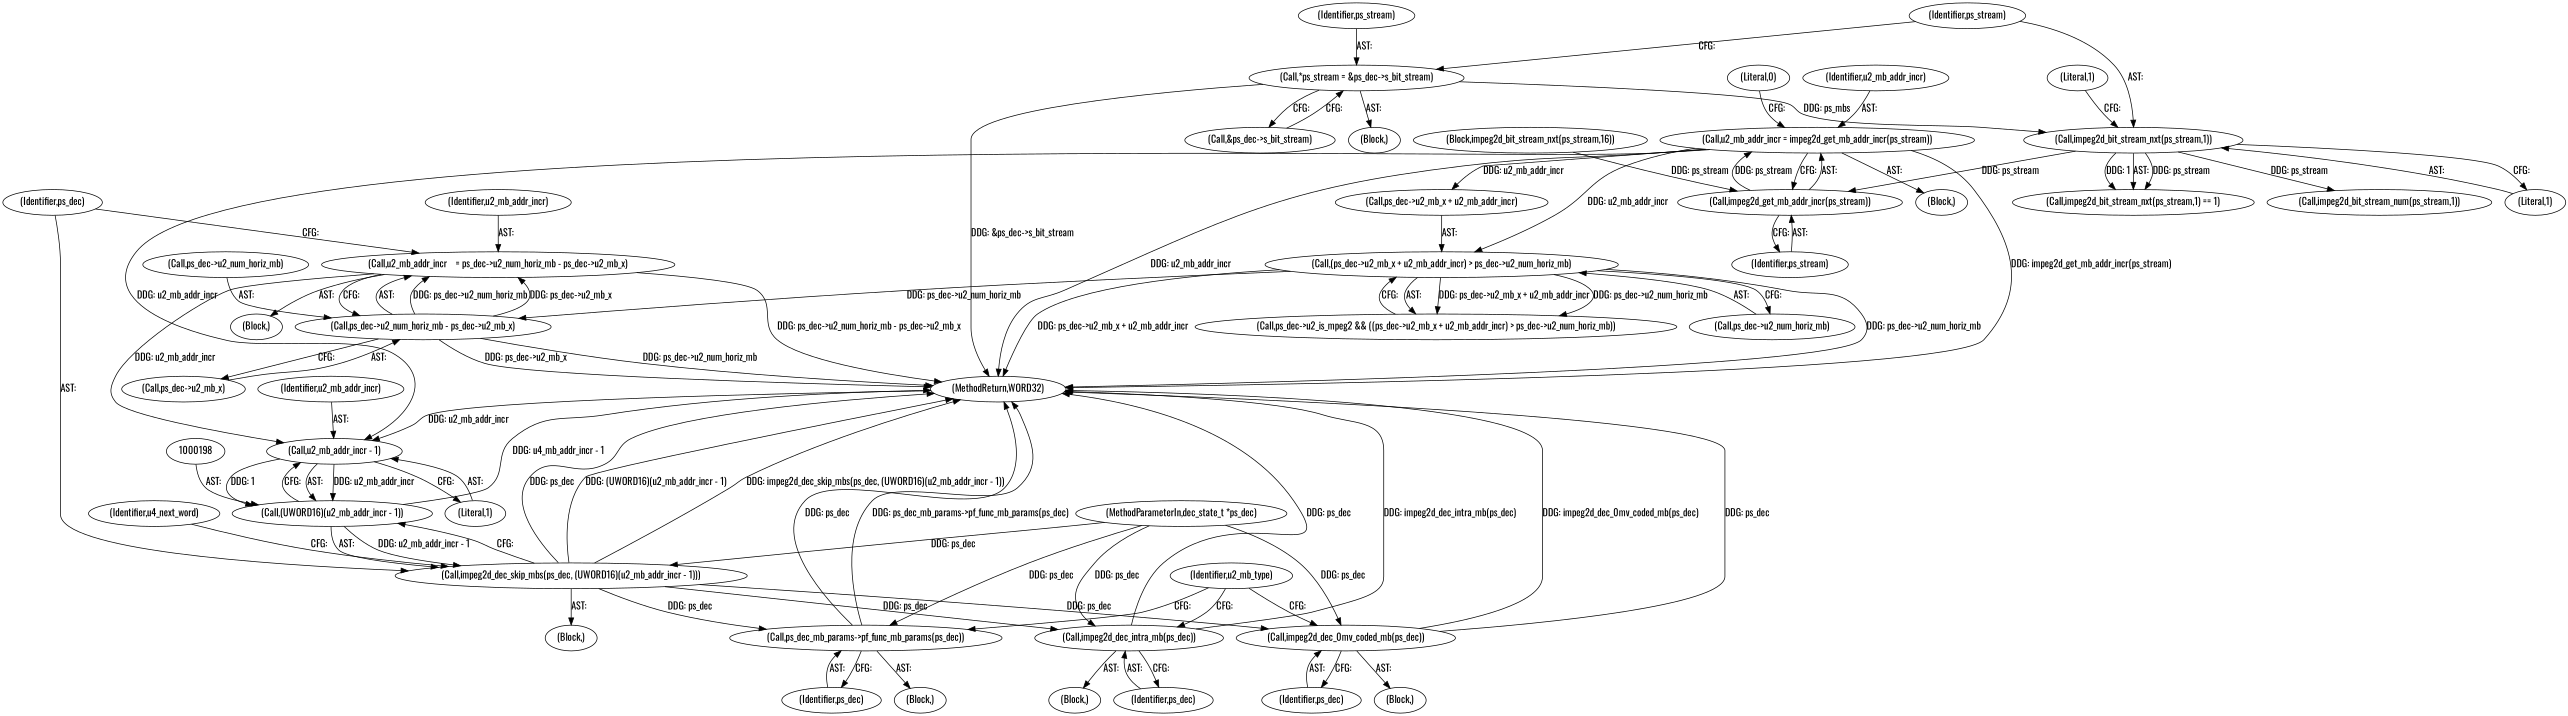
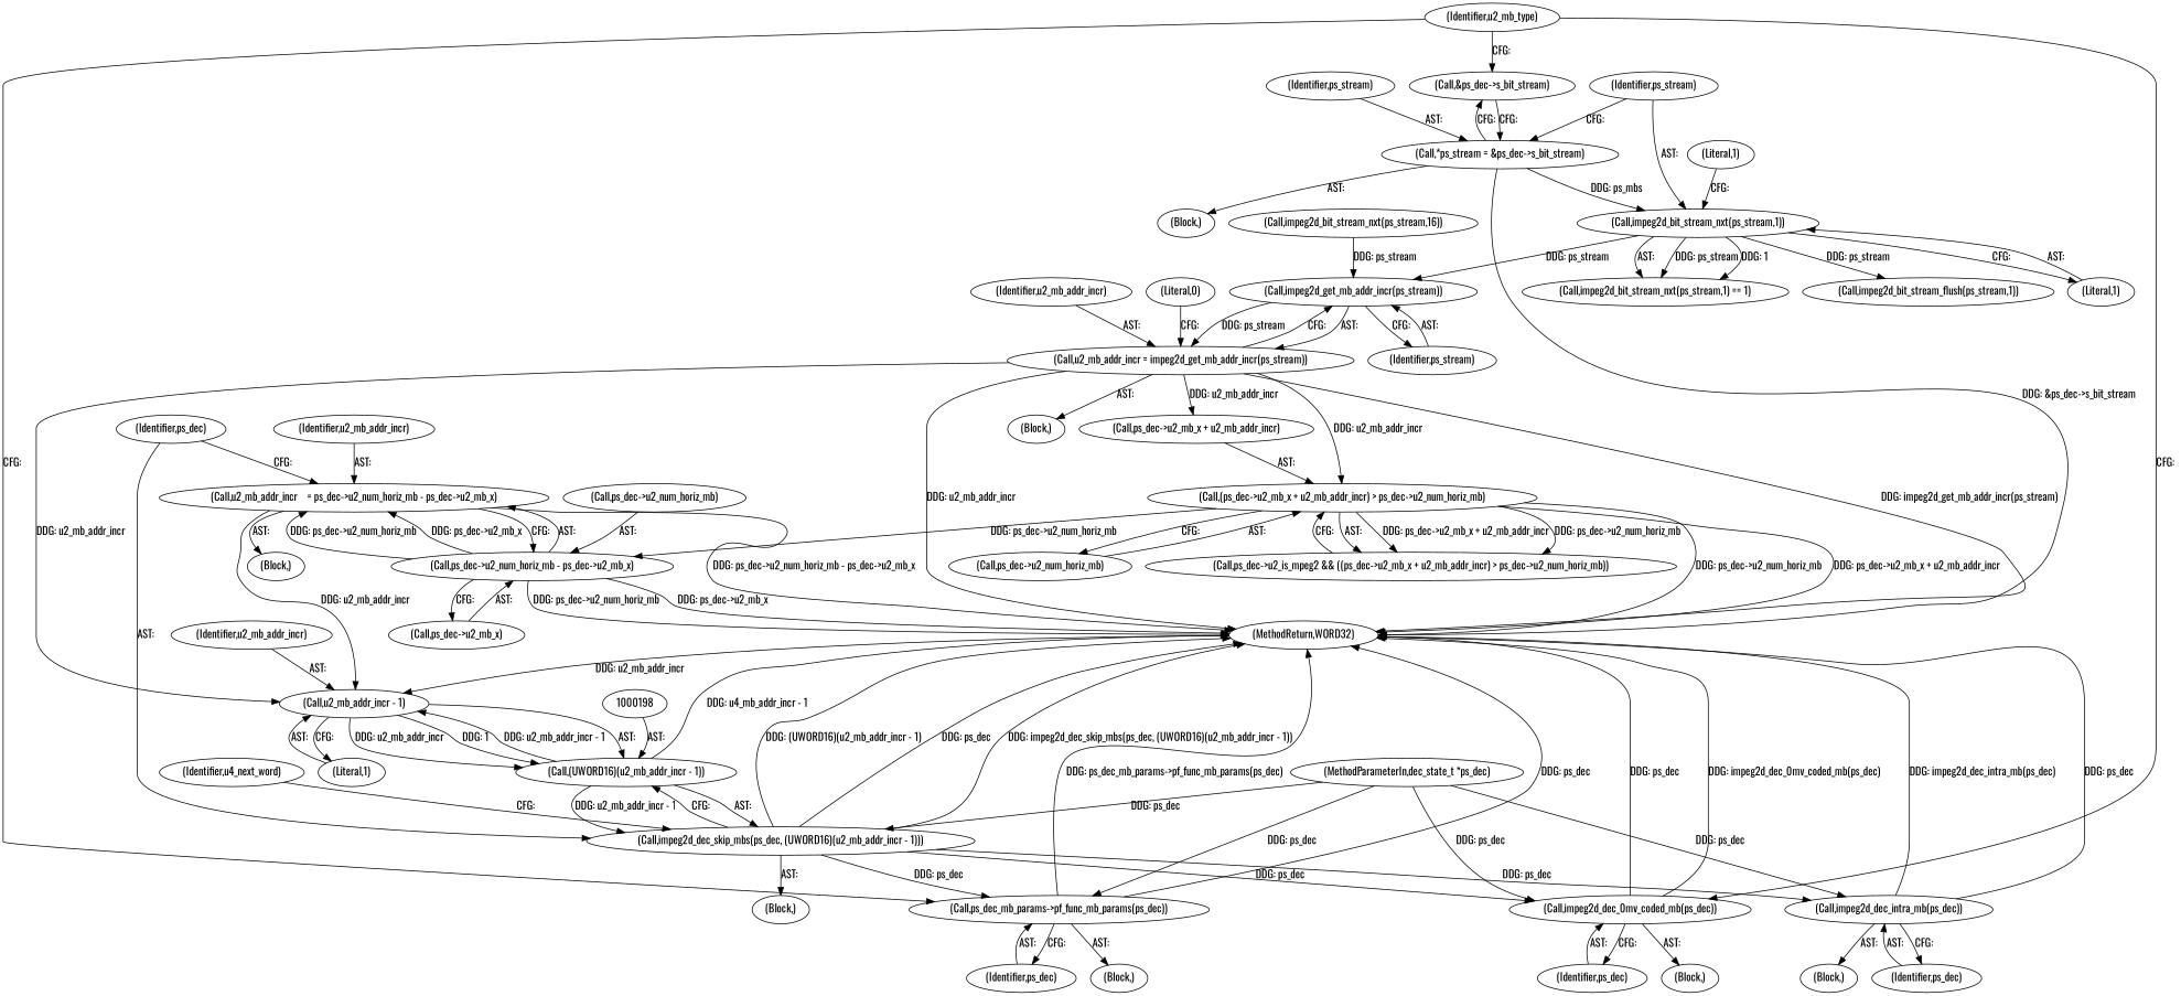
  digraph {
    fontname=Oswald
    node [fontname=Oswald]
    edge [fontname=Oswald]
    n1 [label="(Call,u2_mb_addr_incr    = ps_dec->u2_num_horiz_mb - ps_dec->u2_mb_x)"]
    n2 [label="(Call,ps_dec->u2_num_horiz_mb - ps_dec->u2_mb_x)"]
    n3 [label="(Call,u2_mb_addr_incr - 1)"]
    n4 [label="(Block,)"]
    n5 [label="(MethodReturn,WORD32)"]
    n6 [label="(Call,ps_dec->u2_mb_x)"]
    n7 [label="(Call,(UWORD16)(u2_mb_addr_incr - 1))"]
    n8 [label="(Literal,1)"]
    n9 [label="(Call,(ps_dec->u2_mb_x + u2_mb_addr_incr) > ps_dec->u2_num_horiz_mb)"]
    n10 [label="(Call,ps_dec->u2_is_mpeg2 && ((ps_dec->u2_mb_x + u2_mb_addr_incr) > ps_dec->u2_num_horiz_mb))"]
    n11 [label="(Call,ps_dec->u2_num_horiz_mb)"]
    n12 [label="(Call,u2_mb_addr_incr = impeg2d_get_mb_addr_incr(ps_stream))"]
    n13 [label="(Call,impeg2d_get_mb_addr_incr(ps_stream))"]
    n14 [label="(Block,)"]
    n15 [label="(Call,ps_dec->u2_mb_x + u2_mb_addr_incr)"]
    n16 [label="(Identifier,ps_stream)"]
-   n17 [label="(Block,impeg2d_bit_stream_nxt(ps_stream,16))"]
+   n17 [label="(Call,impeg2d_bit_stream_nxt(ps_stream,16))"]
    n18 [label="(Call,impeg2d_bit_stream_nxt(ps_stream,1))"]
    n19 [label="(Literal,1)"]
    n20 [label="(Call,impeg2d_bit_stream_nxt(ps_stream,1) == 1)"]
-   n21 [label="(Call,impeg2d_bit_stream_num(ps_stream,1))"]
+   n21 [label="(Call,impeg2d_bit_stream_flush(ps_stream,1))"]
    n22 [label="(Call,*ps_stream = &ps_dec->s_bit_stream)"]
    n23 [label="(Block,)"]
    n24 [label="(Call,&ps_dec->s_bit_stream)"]
    n25 [label="(Call,impeg2d_dec_skip_mbs(ps_dec, (UWORD16)(u2_mb_addr_incr - 1)))"]
    n26 [label="(Call,ps_dec_mb_params->pf_func_mb_params(ps_dec))"]
    n27 [label="(Call,impeg2d_dec_intra_mb(ps_dec))"]
    n28 [label="(Call,impeg2d_dec_0mv_coded_mb(ps_dec))"]
    n29 [label="(Block,)"]
    n30 [label="(Identifier,ps_dec)"]
    n31 [label="(Block,)"]
    n32 [label="(Block,)"]
    n33 [label="(Identifier,ps_dec)"]
    n34 [label="(Identifier,ps_dec)"]
    n35 [label="(Block,)"]
    n36 [label="(Call,ps_dec->u2_num_horiz_mb)"]
    n37 [label="(Identifier,u4_next_word)"]
    n38 [label="(Identifier,ps_stream)"]
    n39 [label="(Identifier,ps_stream)"]
    n40 [label="(Identifier,ps_dec)"]
    n41 [label="(Literal,1)"]
    n42 [label="(MethodParameterIn,dec_state_t *ps_dec)"]
    n43 [label="(Identifier,u2_mb_addr_incr)"]
    n44 [label="(Identifier,u2_mb_addr_incr)"]
    n45 [label="(Identifier,u2_mb_addr_incr)"]
    n46 [label="(Identifier,u2_mb_type)"]
    n47 [label="(Literal,0)"]
    1000198
    n1 -> n2 [label="CFG: "]
    n1 -> n3 [label="DDG: u2_mb_addr_incr"]
    n1 -> n4 [label="AST: "]
    n1 -> n5 [label="DDG: ps_dec->u2_num_horiz_mb - ps_dec->u2_mb_x"]
    n2 -> n1 [label="AST: "]
    n2 -> n1 [label="DDG: ps_dec->u2_num_horiz_mb"]
    n2 -> n1 [label="DDG: ps_dec->u2_mb_x"]
    n2 -> n5 [label="DDG: ps_dec->u2_num_horiz_mb"]
    n2 -> n5 [label="DDG: ps_dec->u2_mb_x"]
    n2 -> n6 [label="CFG: "]
    n3 -> n7 [label="AST: "]
    n3 -> n7 [label="DDG: u2_mb_addr_incr"]
    n3 -> n7 [label="DDG: 1"]
    n3 -> n8 [label="CFG: "]
    n5 -> n3 [label="DDG: u2_mb_addr_incr"]
    n6 -> n2 [label="AST: "]
-   n7 -> n3 [label="CFG: "]
+   n7 -> n3 [label="DDG: u2_mb_addr_incr - 1"]
    n7 -> n5 [label="DDG: u4_mb_addr_incr - 1"]
    n7 -> n25 [label="AST: "]
    n7 -> n25 [label="DDG: u2_mb_addr_incr - 1"]
    n8 -> n3 [label="AST: "]
    n9 -> n2 [label="DDG: ps_dec->u2_num_horiz_mb"]
    n9 -> n5 [label="DDG: ps_dec->u2_num_horiz_mb"]
    n9 -> n5 [label="DDG: ps_dec->u2_mb_x + u2_mb_addr_incr"]
    n9 -> n10 [label="AST: "]
    n9 -> n10 [label="DDG: ps_dec->u2_mb_x + u2_mb_addr_incr"]
    n9 -> n10 [label="DDG: ps_dec->u2_num_horiz_mb"]
    n9 -> n11 [label="CFG: "]
    n10 -> n9 [label="CFG: "]
    n11 -> n9 [label="AST: "]
    n12 -> n3 [label="DDG: u2_mb_addr_incr"]
    n12 -> n5 [label="DDG: impeg2d_get_mb_addr_incr(ps_stream)"]
    n12 -> n5 [label="DDG: u2_mb_addr_incr"]
    n12 -> n9 [label="DDG: u2_mb_addr_incr"]
    n12 -> n13 [label="CFG: "]
    n12 -> n14 [label="AST: "]
    n12 -> n15 [label="DDG: u2_mb_addr_incr"]
    n13 -> n12 [label="AST: "]
    n13 -> n12 [label="DDG: ps_stream"]
    n13 -> n16 [label="CFG: "]
    n15 -> n9 [label="AST: "]
    n16 -> n13 [label="AST: "]
    n17 -> n13 [label="DDG: ps_stream"]
    n18 -> n13 [label="DDG: ps_stream"]
    n18 -> n19 [label="CFG: "]
    n18 -> n20 [label="AST: "]
    n18 -> n20 [label="DDG: ps_stream"]
    n18 -> n20 [label="DDG: 1"]
    n18 -> n21 [label="DDG: ps_stream"]
    n19 -> n18 [label="AST: "]
    n22 -> n5 [label="DDG: &ps_dec->s_bit_stream"]
    n22 -> n18 [label="DDG: ps_mbs"]
    n22 -> n23 [label="AST: "]
    n22 -> n24 [label="CFG: "]
    n24 -> n22 [label="CFG: "]
    n25 -> n5 [label="DDG: impeg2d_dec_skip_mbs(ps_dec, (UWORD16)(u2_mb_addr_incr - 1))"]
    n25 -> n5 [label="DDG: (UWORD16)(u2_mb_addr_incr - 1)"]
    n25 -> n5 [label="DDG: ps_dec"]
    n25 -> n7 [label="CFG: "]
    n25 -> n26 [label="DDG: ps_dec"]
    n25 -> n27 [label="DDG: ps_dec"]
    n25 -> n28 [label="DDG: ps_dec"]
    n25 -> n29 [label="AST: "]
    n26 -> n5 [label="DDG: ps_dec"]
    n26 -> n5 [label="DDG: ps_dec_mb_params->pf_func_mb_params(ps_dec)"]
    n26 -> n30 [label="CFG: "]
    n26 -> n31 [label="AST: "]
    n27 -> n5 [label="DDG: impeg2d_dec_intra_mb(ps_dec)"]
    n27 -> n5 [label="DDG: ps_dec"]
    n27 -> n32 [label="AST: "]
    n27 -> n33 [label="CFG: "]
    n28 -> n5 [label="DDG: impeg2d_dec_0mv_coded_mb(ps_dec)"]
    n28 -> n5 [label="DDG: ps_dec"]
    n28 -> n34 [label="CFG: "]
    n28 -> n35 [label="AST: "]
    n30 -> n26 [label="AST: "]
    n33 -> n27 [label="AST: "]
    n34 -> n28 [label="AST: "]
    n36 -> n2 [label="AST: "]
    n37 -> n25 [label="CFG: "]
    n38 -> n18 [label="AST: "]
    n38 -> n22 [label="CFG: "]
    n39 -> n22 [label="AST: "]
    n40 -> n1 [label="CFG: "]
    n40 -> n25 [label="AST: "]
    n41 -> n18 [label="CFG: "]
    n42 -> n25 [label="DDG: ps_dec"]
    n42 -> n26 [label="DDG: ps_dec"]
    n42 -> n27 [label="DDG: ps_dec"]
    n42 -> n28 [label="DDG: ps_dec"]
    n43 -> n3 [label="AST: "]
    n44 -> n12 [label="AST: "]
    n45 -> n1 [label="AST: "]
    n46 -> n26 [label="CFG: "]
-   n46 -> n27 [label="CFG: "]
+   n46 -> n24 [label="CFG: "]
    n46 -> n28 [label="CFG: "]
    n47 -> n12 [label="CFG: "]
    1000198 -> n7 [label="AST: "]
  }
